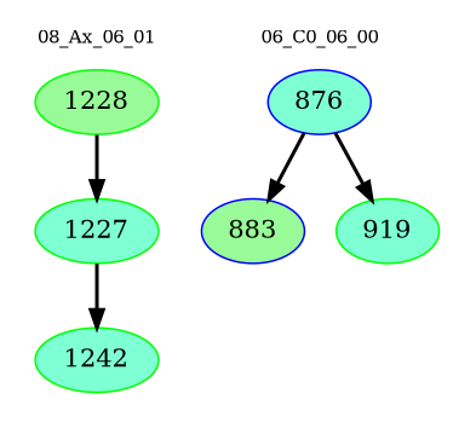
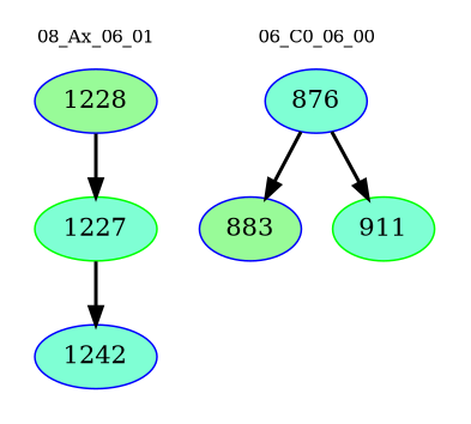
  digraph {
    node [color=green fillcolor=aquamarine style=filled]
    edge [color=black style=bold]
    n1 [label=1227]
-   n2 [fillcolor=palegreen label=1228]
-   n3 [label=1242]
+   n2 [color=blue fillcolor=palegreen label=1228]
+   n3 [color=blue label=1242]
    n4 [color=blue label=876]
    n5 [color=blue fillcolor=palegreen label=883]
-   n6 [label=919]
+   n6 [label=911]
    subgraph cluster_1 {
      color=white
      fontsize=10
      label="08_Ax_06_01"
      n1
      n2
      n3
    }
    subgraph cluster_2 {
      color=white
      fontsize=10
      label="06_C0_06_00"
      n4
      n5
      n6
    }
    n1 -> n3
    n2 -> n1
    n4 -> n5
    n4 -> n6
  }
